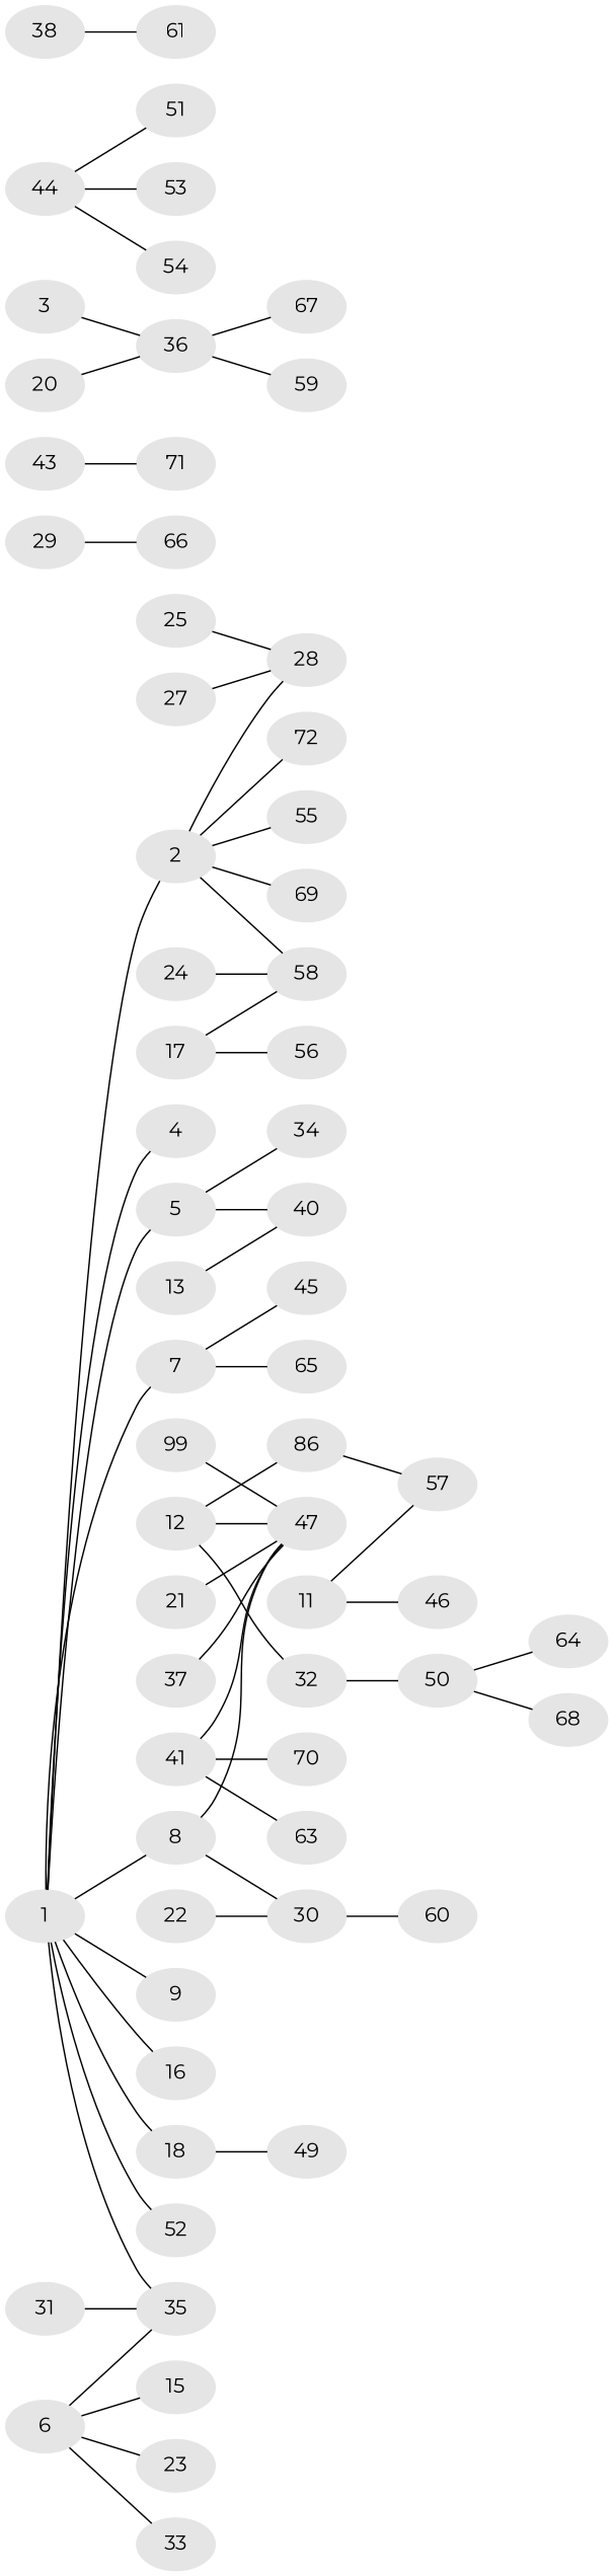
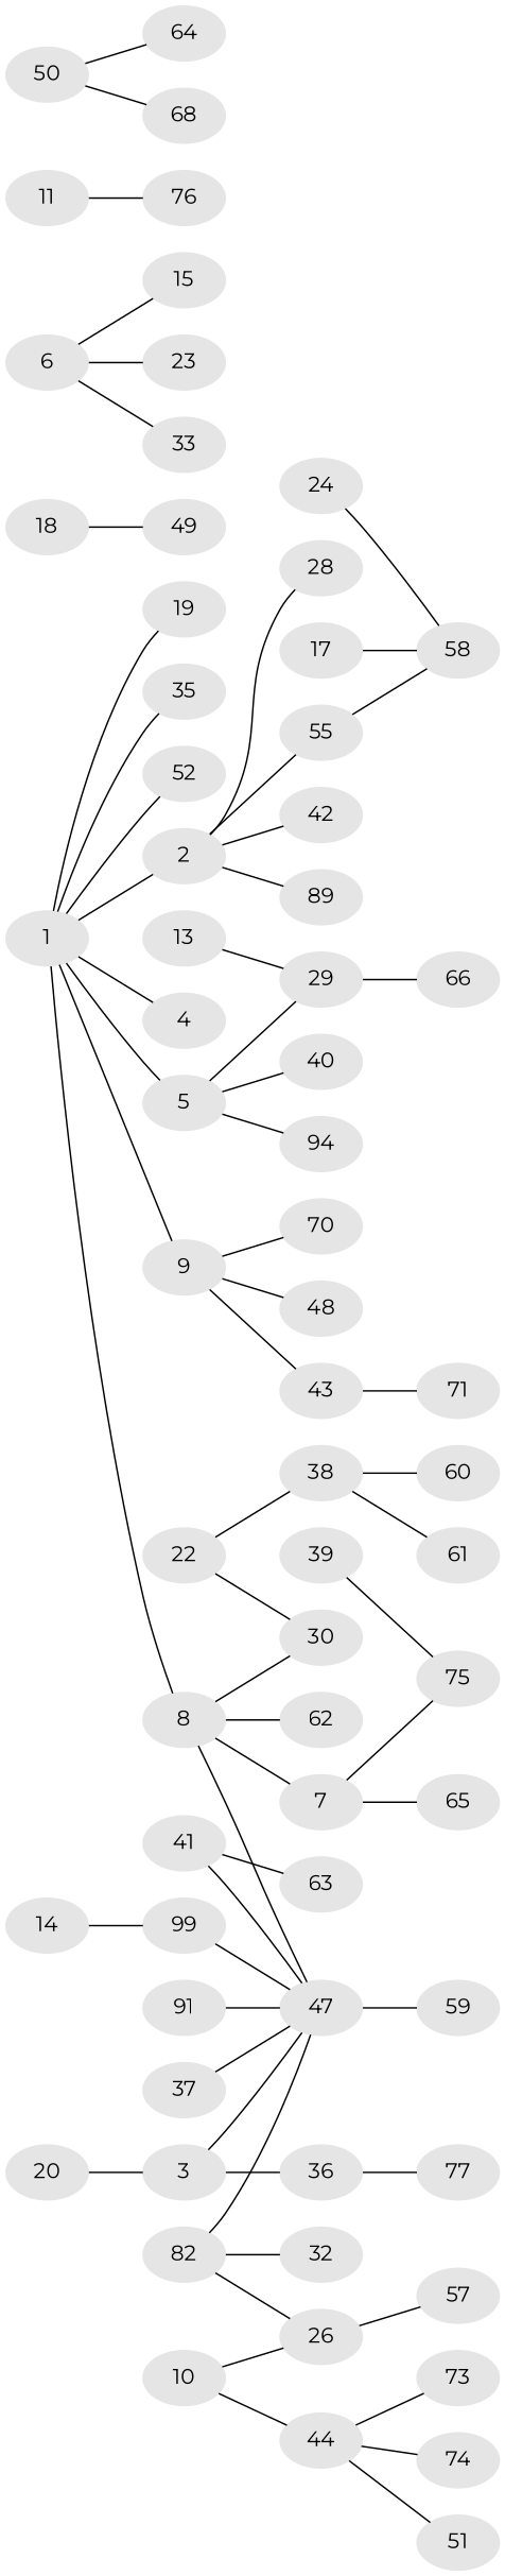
  graph {
    fontname=Montserrat
    rankdir=LR
    node [color=gray90 fontname=Montserrat style=filled]
    edge [fontname=Montserrat weight=1.0]
    1
    2
    4
    5
    7
    8
    9
-   16
+   16 [label=19]
    18
    35
    52
    28
-   42 [label=72]
+   42
    55
    58
-   69
+   69 [label=89]
    29
-   34
+   34 [label=94]
    40
-   45
+   45 [label=75]
    65
    47
    30
+   62
    43
+   48
    70
    49
    3
    36
-   67
+   67 [label=77]
    59
    66
    6
    15
    23
    33
    71
-   26 [label=86]
+   10
+   26
    44
    57
    51
-   53
-   54
+   53 [label=73]
+   54 [label=74]
    11
-   46
-   12
+   46 [label=76]
+   12 [label=82]
    32
    50
    13
    n52 [label=99]
+   14
    17
-   56
    20
-   21
+   21 [label=91]
    22
    38
    60
    61
    24
-   25
-   27
-   31
    64
    68
    37
+   39
    41
    63
    1 -- 2
    1 -- 4
    1 -- 5
-   1 -- 7
+   8 -- 7
    1 -- 8
    1 -- 9
    1 -- 16
-   1 -- 18
    1 -- 35
    1 -- 52
    2 -- 28
    2 -- 42
    2 -- 55
-   2 -- 58
+   55 -- 58
    2 -- 69
+   5 -- 29
    5 -- 34
    5 -- 40
    7 -- 45
    7 -- 65
    8 -- 47
    8 -- 30
-   41 -- 70
+   8 -- 62
+   9 -- 43
+   9 -- 48
+   9 -- 70
    18 -- 49
    29 -- 66
-   36 -- 59
+   47 -- 59
    43 -- 71
+   3 -- 47
    3 -- 36
    36 -- 67
-   6 -- 35
    6 -- 15
    6 -- 23
    6 -- 33
+   10 -- 26
+   10 -- 44
    26 -- 57
    44 -- 51
    44 -- 53
    44 -- 54
-   11 -- 57
    11 -- 46
    12 -- 47
    12 -- 26
    12 -- 32
-   32 -- 50
    50 -- 64
    50 -- 68
-   13 -- 40
+   13 -- 29
    n52 -- 47
+   14 -- n52
    17 -- 58
-   17 -- 56
-   20 -- 36
+   20 -- 3
    21 -- 47
    22 -- 30
-   30 -- 60
+   22 -- 38
+   38 -- 60
    38 -- 61
    24 -- 58
-   25 -- 28
-   27 -- 28
-   31 -- 35
    37 -- 47
+   39 -- 45
    41 -- 47
    41 -- 63
  }
